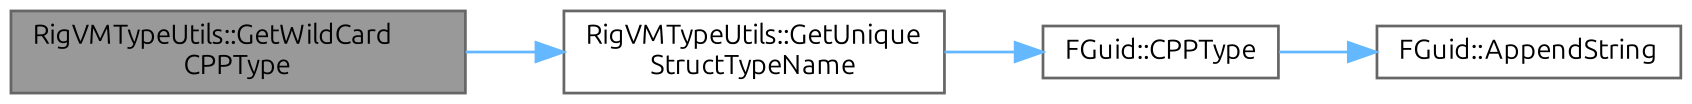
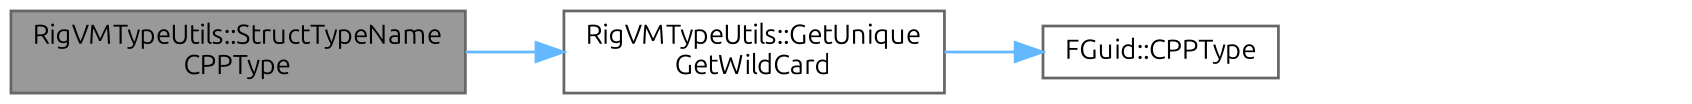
  digraph {
    fontname=Ubuntu
    rankdir=LR
    node [color=grey40 fillcolor=white fontname=Ubuntu fontsize=10 shape=box style=filled]
    edge [color=steelblue1 fontname=Ubuntu fontsize=10 labelfontname=Helvetica labelfontsize=10 style=solid]
-   n1 [color=gray40 fillcolor=grey60 fontcolor=black height=0.2 label="RigVMTypeUtils::GetWildCard\lCPPType" width=0.4]
-   n2 [height=0.2 label="RigVMTypeUtils::GetUnique\lStructTypeName" width=0.4]
+   n1 [color=gray40 fillcolor=grey60 fontcolor=black height=0.2 label="RigVMTypeUtils::StructTypeName\lCPPType" width=0.4]
+   n2 [height=0.2 label="RigVMTypeUtils::GetUnique\lGetWildCard" width=0.4]
    n3 [height=0.2 label="FGuid::CPPType" width=0.4]
-   n4 [height=0.2 label="FGuid::AppendString" width=0.4]
    n1 -> n2
    n2 -> n3
-   n3 -> n4
  }
